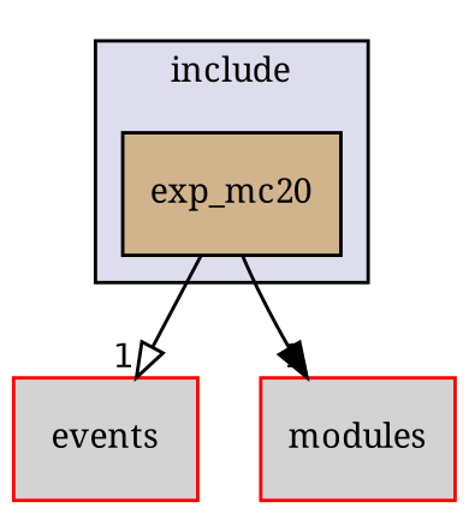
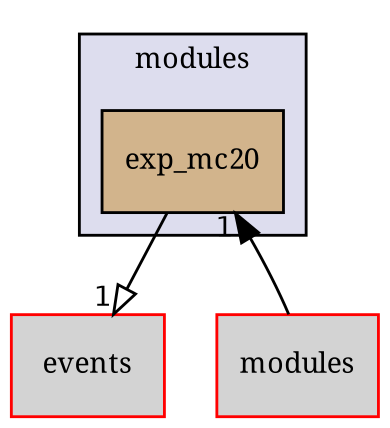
  digraph {
    compound=true
    fontname="Noto Serif"
    node [fillcolor=lightgrey fontname="Noto Serif" fontsize=10 shape=box style=filled color=red]
    edge [fontname="Noto Serif" headlabel=1 labeldistance=1.5 labelfontname=Helvetica labelfontsize=10]
    n1 [fillcolor=tan label=exp_mc20 pencolor=black color=""]
    n2 [label=events]
    n3 [label=modules]
    subgraph cluster_1 {
      bgcolor="#ddddee"
      fontsize=10
-     label=include
+     label=modules
      pencolor=black
      n1
    }
    n1 -> n2 [arrowhead=onormal]
-   n1 -> n3 [arrowhead=normal]
+   n3 -> n1 [arrowhead=normal]
  }
